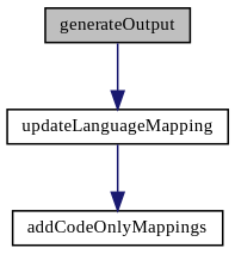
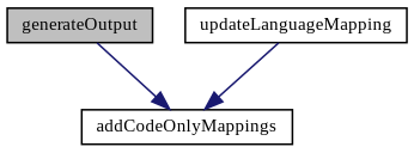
  digraph {
    fontname="Liberation Serif"
    rankdir=TB
    node [color=black fillcolor=white fontname="Liberation Serif" fontsize=10 shape=record style=filled]
    edge [color=midnightblue fontname="Liberation Serif" fontsize=10 labelfontname=Helvetica labelfontsize=10 style=solid]
    n1 [fillcolor=grey75 fontcolor=black height=0.2 label=generateOutput width=0.4]
    n2 [height=0.2 label=addCodeOnlyMappings width=0.4]
    n3 [height=0.2 label=updateLanguageMapping width=0.4]
-   n1 -> n3
+   n1 -> n2
    n3 -> n2
  }
